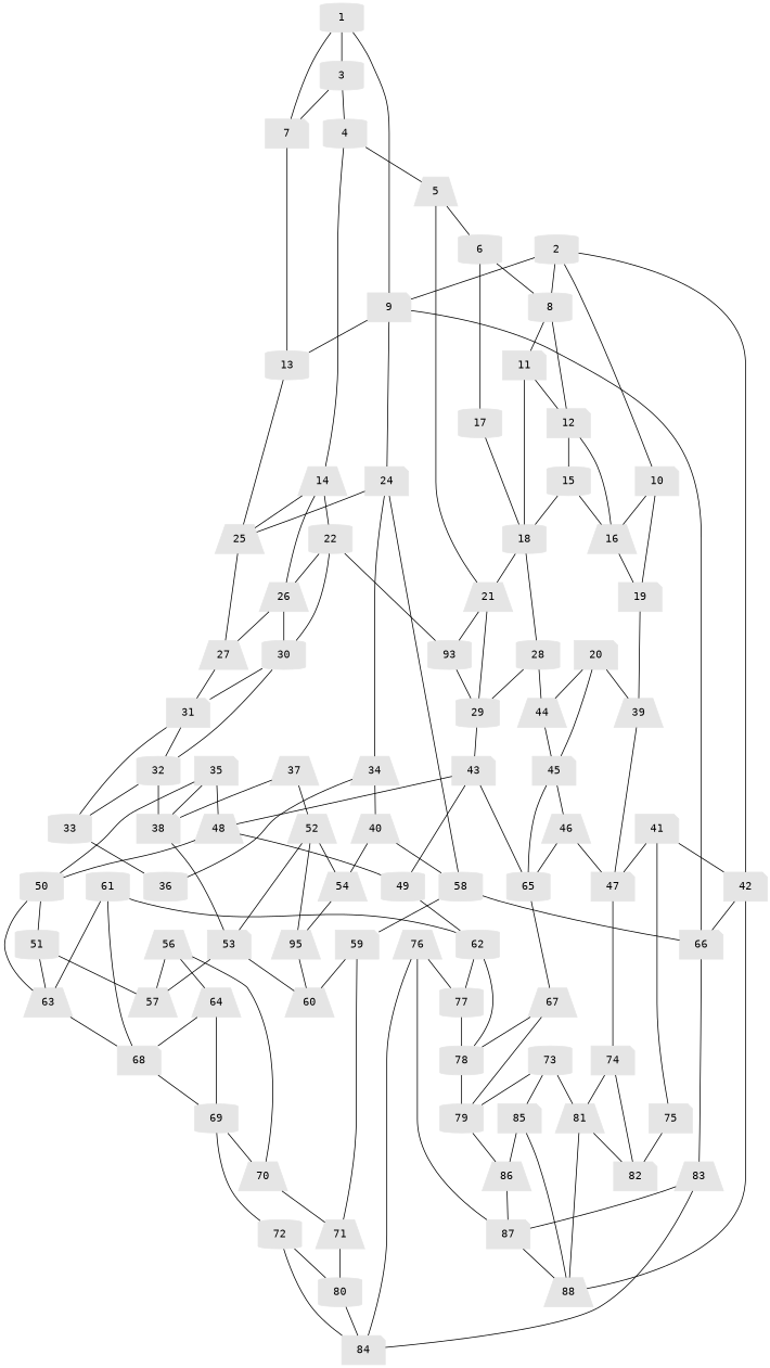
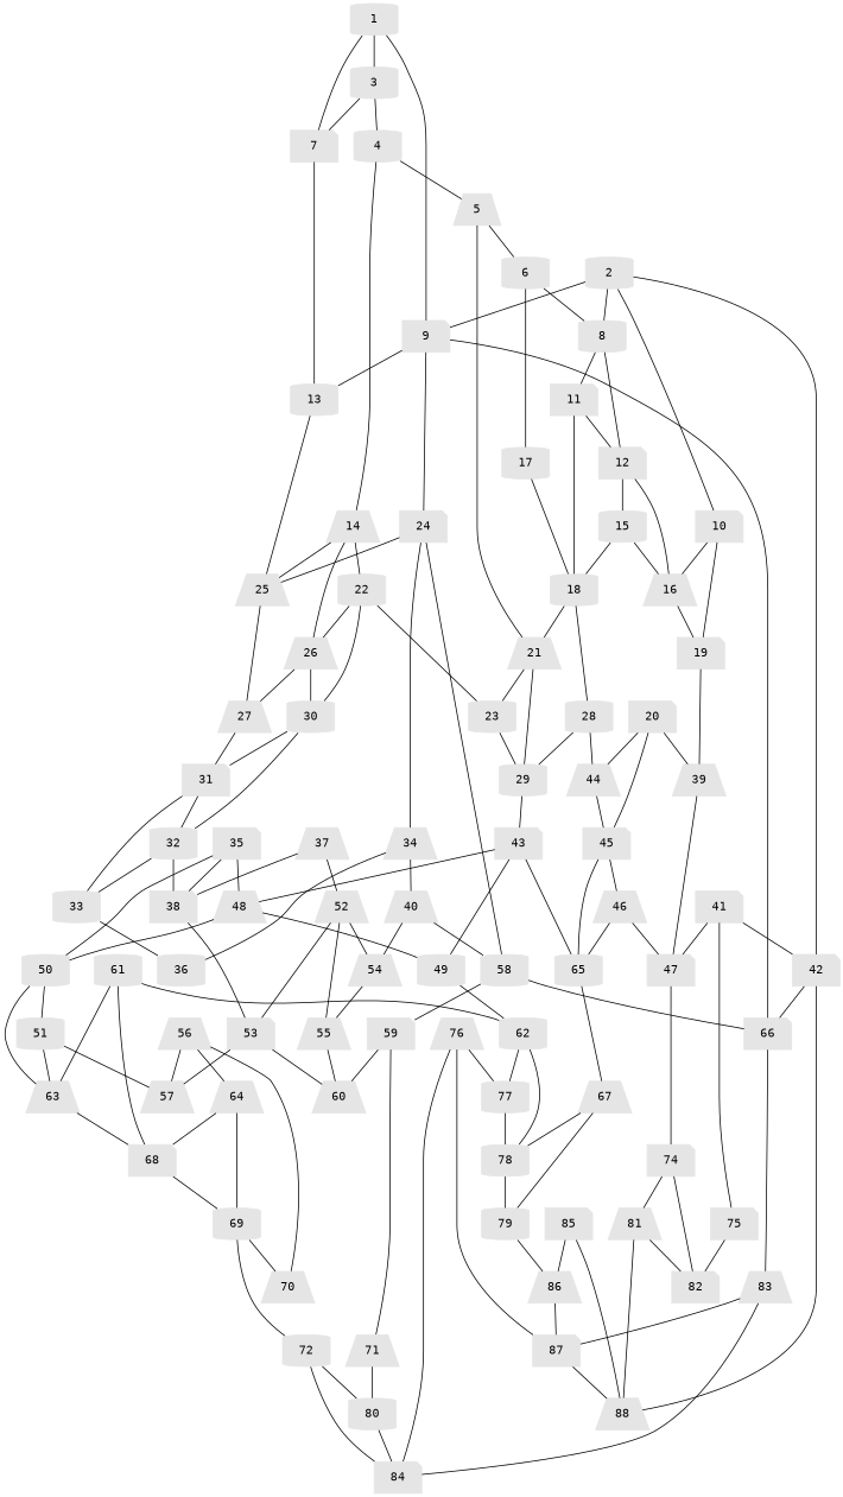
  graph {
    fontname="DejaVu Sans Mono"
    node [color=gray90 fontname="DejaVu Sans Mono" shape=cylinder style=filled]
    edge [fontname="DejaVu Sans Mono" weight=1.0]
    1
    3
    7 [shape=note]
    9 [shape=note]
    4
    13
    24 [shape=note]
    66 [shape=note]
    2
    8
    10 [shape=note]
    42 [shape=note]
    11 [shape=note]
    12 [shape=note]
    16 [shape=trapezium]
    19 [shape=note]
    88 [shape=trapezium]
    5 [shape=trapezium]
    14 [shape=trapezium]
    6
    21 [shape=trapezium]
    25 [shape=trapezium]
    22
    26 [shape=trapezium]
    17
-   23 [label=93]
+   23
    29
    18
    15
    34 [shape=trapezium]
    58
    83 [shape=trapezium]
    39 [shape=trapezium]
    27 [shape=trapezium]
    30
    28
    44 [shape=trapezium]
    47 [shape=note]
    20 [shape=note]
    45 [shape=note]
    65
    46 [shape=trapezium]
    43 [shape=note]
    31 [shape=note]
    32
    36
    40 [shape=trapezium]
    59 [shape=note]
    33
    48 [shape=trapezium]
    49
    38 [shape=note]
    53 [shape=note]
    54 [shape=trapezium]
    35 [shape=note]
    50
    51
    63 [shape=trapezium]
    37 [shape=trapezium]
    52 [shape=trapezium]
-   55 [shape=trapezium label=95]
+   55 [shape=trapezium]
    57 [shape=trapezium]
    60 [shape=trapezium]
    74 [shape=note]
    41 [shape=note]
    75 [shape=note]
    82 [shape=note]
    62
    67 [shape=trapezium]
    81 [shape=trapezium]
    77
    78
    68 [shape=note]
    56 [shape=trapezium]
    64 [shape=trapezium]
    70 [shape=trapezium]
    69
    71 [shape=trapezium]
    80
    61
    79
    72
    84 [shape=note]
    87 [shape=note]
    86 [shape=trapezium]
-   73
    85 [shape=note]
    76 [shape=trapezium]
    1 -- 3
    1 -- 7
    1 -- 9
    3 -- 7
    3 -- 4
    7 -- 13 [weight=2.0]
    9 -- 13
    9 -- 24
    9 -- 66
    4 -- 5
    4 -- 14
    13 -- 25
    24 -- 25
    24 -- 34
    24 -- 58
    66 -- 83
    2 -- 9
    2 -- 8
    2 -- 10
    2 -- 42
    8 -- 11
    8 -- 12
    10 -- 16
    10 -- 19
    42 -- 66
    42 -- 88
    11 -- 12
    11 -- 18 [weight=2.0]
    12 -- 16
    12 -- 15
    16 -- 19
    19 -- 39 [weight=2.0]
    5 -- 6
    5 -- 21
    14 -- 25
    14 -- 22
    14 -- 26
    6 -- 8
    6 -- 17
    21 -- 23
    21 -- 29
    25 -- 27
    22 -- 26
    22 -- 23
    22 -- 30
    26 -- 27
    26 -- 30
    17 -- 18
    23 -- 29
    29 -- 43
    18 -- 21
    18 -- 28
    15 -- 16
    15 -- 18
    34 -- 36
    34 -- 40
    58 -- 66
    58 -- 59
    83 -- 84
    83 -- 87
    39 -- 47
    27 -- 31
    30 -- 31
    30 -- 32
    28 -- 29
    28 -- 44 [weight=2.0]
    44 -- 45
    47 -- 74
    20 -- 39
    20 -- 44
    20 -- 45
    45 -- 65
    45 -- 46
    65 -- 67
    46 -- 47
    46 -- 65
    43 -- 65
    43 -- 48
    43 -- 49
    31 -- 32
    31 -- 33
    32 -- 33
    32 -- 38
    40 -- 58
    40 -- 54 [weight=2.0]
    59 -- 60
    59 -- 71
    33 -- 36 [weight=2.0]
    48 -- 49
    48 -- 50
    49 -- 62
    38 -- 53
    53 -- 57 [weight=2.0]
    53 -- 60
    54 -- 55
    35 -- 48
    35 -- 38
    35 -- 50
    50 -- 51
    50 -- 63
    51 -- 63
    51 -- 57
    63 -- 68
    37 -- 38
    37 -- 52
    52 -- 53
    52 -- 54
    52 -- 55
    55 -- 60 [weight=2.0]
    74 -- 82
    74 -- 81
    41 -- 42
    41 -- 47
    41 -- 75
    75 -- 82 [weight=2.0]
    62 -- 77
    62 -- 78
    67 -- 78
    67 -- 79
    81 -- 88
    81 -- 82
    77 -- 78
    78 -- 79
    68 -- 69
    56 -- 57
    56 -- 64
    56 -- 70
    64 -- 68
    64 -- 69
-   70 -- 71
    69 -- 70
    69 -- 72
    71 -- 80 [weight=2.0]
    80 -- 84
    61 -- 63
    61 -- 62
    61 -- 68
    79 -- 86
    72 -- 80
    72 -- 84
    87 -- 88
    86 -- 87
-   73 -- 81
-   73 -- 79
-   73 -- 85
    85 -- 88
    85 -- 86 [weight=2.0]
    76 -- 77
    76 -- 84
    76 -- 87
  }
